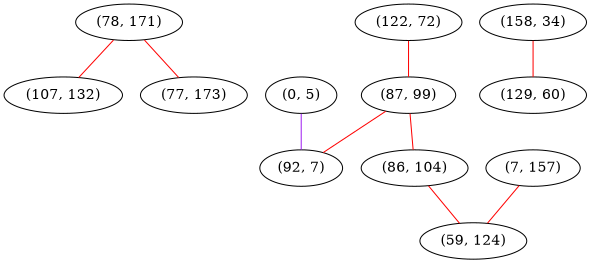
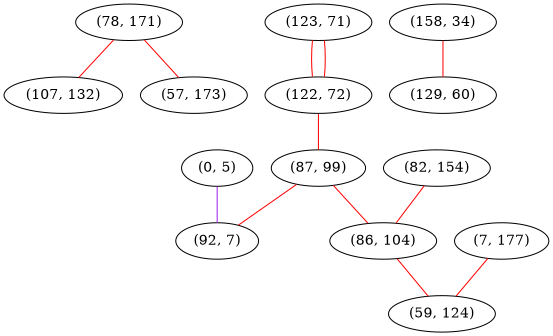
  graph {
    edge [color=red weight=1]
    "(78, 171)"
    "(107, 132)"
-   "(77, 173)"
+   "(77, 173)" [label="(57, 173)"]
+   "(123, 71)"
    "(122, 72)"
    "(87, 99)"
    n7 [label="(0, 5)"]
    "(92, 7)"
    "(86, 104)"
    "(158, 34)"
    "(129, 60)"
+   "(82, 154)"
    "(59, 124)"
-   "(7, 157)"
+   "(7, 157)" [label="(7, 177)"]
    "(78, 171)" -- "(107, 132)"
    "(78, 171)" -- "(77, 173)"
+   "(123, 71)" -- "(122, 72)"
+   "(123, 71)" -- "(122, 72)"
    "(122, 72)" -- "(87, 99)"
    "(87, 99)" -- "(92, 7)"
    "(87, 99)" -- "(86, 104)"
    n7 -- "(92, 7)" [color=purple weight=4]
    "(86, 104)" -- "(59, 124)"
    "(158, 34)" -- "(129, 60)"
+   "(82, 154)" -- "(86, 104)"
    "(7, 157)" -- "(59, 124)"
  }
